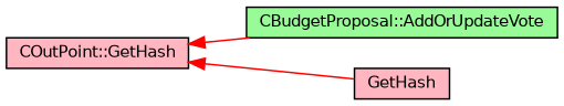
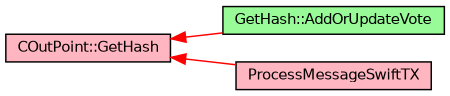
  digraph {
    rankdir=LR
    node [color=black fillcolor=lightpink fontname=Helvetica fontsize=10 shape=record style=filled]
    edge [color=red dir=back fontname=Helvetica fontsize=10 labelfontname=Helvetica labelfontsize=10 style=solid]
    n1 [fontcolor=black height=0.2 label="COutPoint::GetHash" width=0.4]
-   n2 [fillcolor=palegreen height=0.2 label="CBudgetProposal::AddOrUpdateVote" width=0.4]
-   n3 [height=0.2 label=GetHash width=0.4]
+   n2 [fillcolor=palegreen height=0.2 label="GetHash::AddOrUpdateVote" width=0.4]
+   n3 [height=0.2 label=ProcessMessageSwiftTX width=0.4]
    n1 -> n2
    n1 -> n3
  }
